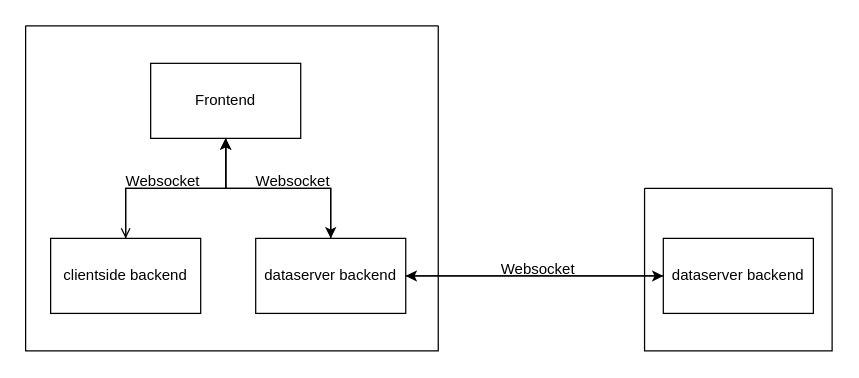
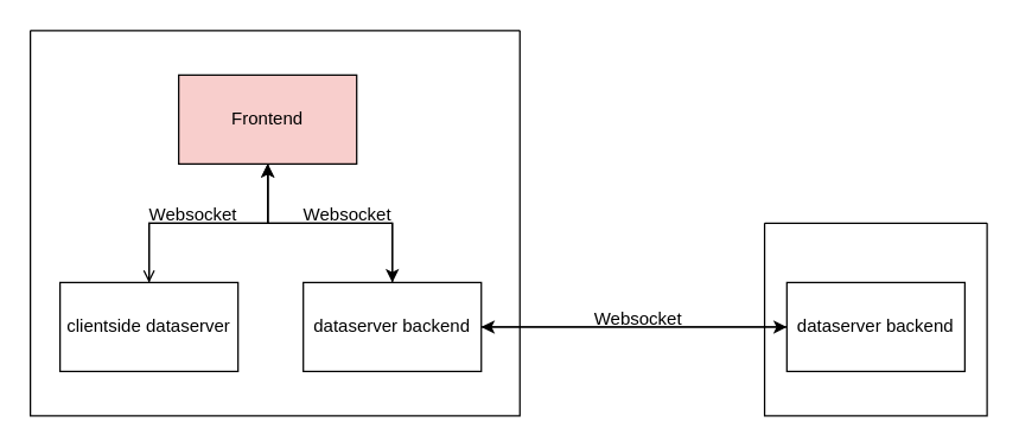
  <mxCell id="0" />
  <mxCell id="1" parent="0" />
  <mxCell id="2" style="edgeStyle=orthogonalEdgeStyle;rounded=0;orthogonalLoop=1;jettySize=auto;html=1;endArrow=open;" parent="1" source="4" target="6" edge="1"><mxGeometry relative="1" as="geometry" /></mxCell>
  <mxCell id="3" style="edgeStyle=orthogonalEdgeStyle;rounded=0;orthogonalLoop=1;jettySize=auto;html=1;entryX=0.5;entryY=0;entryDx=0;entryDy=0;" parent="1" source="4" target="9" edge="1"><mxGeometry relative="1" as="geometry" /></mxCell>
- <mxCell id="4" value="Frontend" style="rounded=0;whiteSpace=wrap;html=1;" parent="1" vertex="1"><mxGeometry x="120" y="50" width="120" height="60" as="geometry" /></mxCell>
+ <mxCell id="4" value="Frontend" style="rounded=0;whiteSpace=wrap;html=1;fillColor=#f8cecc;" parent="1" vertex="1"><mxGeometry x="120" y="50" width="120" height="60" as="geometry" /></mxCell>
  <mxCell id="5" style="edgeStyle=orthogonalEdgeStyle;rounded=0;orthogonalLoop=1;jettySize=auto;html=1;" parent="1" source="6" edge="1"><mxGeometry relative="1" as="geometry"><mxPoint x="180" y="110" as="targetPoint" /><Array as="points"><mxPoint x="100" y="150" /><mxPoint x="180" y="150" /></Array></mxGeometry></mxCell>
- <mxCell id="6" value="clientside backend" style="rounded=0;whiteSpace=wrap;html=1;" parent="1" vertex="1"><mxGeometry x="40" y="190" width="120" height="60" as="geometry" /></mxCell>
+ <mxCell id="6" value="clientside dataserver" style="rounded=0;whiteSpace=wrap;html=1;" parent="1" vertex="1"><mxGeometry x="40" y="190" width="120" height="60" as="geometry" /></mxCell>
  <mxCell id="7" style="edgeStyle=orthogonalEdgeStyle;rounded=0;orthogonalLoop=1;jettySize=auto;html=1;" parent="1" source="9" edge="1"><mxGeometry relative="1" as="geometry"><mxPoint x="180" y="110" as="targetPoint" /><Array as="points"><mxPoint x="264" y="150" /><mxPoint x="180" y="150" /></Array></mxGeometry></mxCell>
  <mxCell id="8" style="edgeStyle=orthogonalEdgeStyle;rounded=0;orthogonalLoop=1;jettySize=auto;html=1;entryX=0;entryY=0.5;entryDx=0;entryDy=0;" parent="1" source="9" target="11" edge="1"><mxGeometry relative="1" as="geometry" /></mxCell>
  <mxCell id="9" value="dataserver backend" style="rounded=0;whiteSpace=wrap;html=1;" parent="1" vertex="1"><mxGeometry x="204" y="190" width="120" height="60" as="geometry" /></mxCell>
  <mxCell id="10" style="edgeStyle=orthogonalEdgeStyle;rounded=0;orthogonalLoop=1;jettySize=auto;html=1;entryX=1;entryY=0.5;entryDx=0;entryDy=0;" parent="1" source="11" target="9" edge="1"><mxGeometry relative="1" as="geometry" /></mxCell>
  <mxCell id="11" value="dataserver backend" style="rounded=0;whiteSpace=wrap;html=1;" parent="1" vertex="1"><mxGeometry x="530" y="190" width="120" height="60" as="geometry" /></mxCell>
  <mxCell id="12" value="Websocket" style="text;html=1;align=center;verticalAlign=middle;whiteSpace=wrap;rounded=0;" parent="1" vertex="1"><mxGeometry x="204" y="130" width="60" height="30" as="geometry" /></mxCell>
  <mxCell id="13" value="Websocket" style="text;html=1;align=center;verticalAlign=middle;whiteSpace=wrap;rounded=0;" parent="1" vertex="1"><mxGeometry x="400" y="200" width="60" height="30" as="geometry" /></mxCell>
  <mxCell id="14" value="Websocket" style="text;html=1;align=center;verticalAlign=middle;whiteSpace=wrap;rounded=0;" parent="1" vertex="1"><mxGeometry x="100" y="130" width="60" height="30" as="geometry" /></mxCell>
  <mxCell id="15" value="" style="swimlane;startSize=0;" parent="1" vertex="1"><mxGeometry x="20" y="20" width="330" height="260" as="geometry" /></mxCell>
  <mxCell id="16" value="" style="swimlane;startSize=0;" parent="1" vertex="1"><mxGeometry x="515" y="150" width="150" height="130" as="geometry" /></mxCell>
